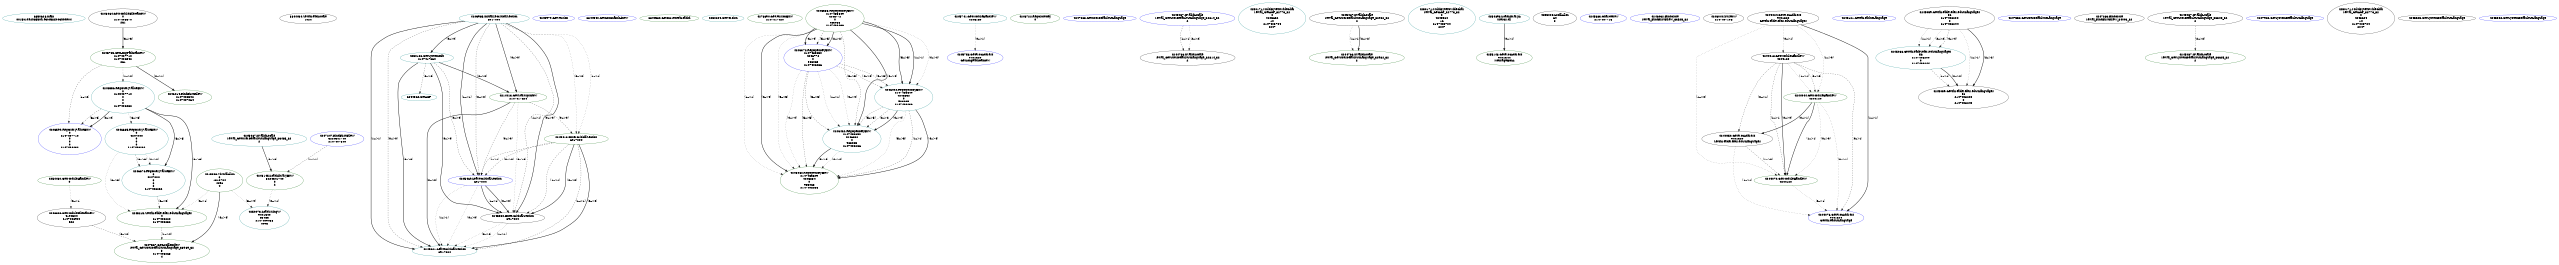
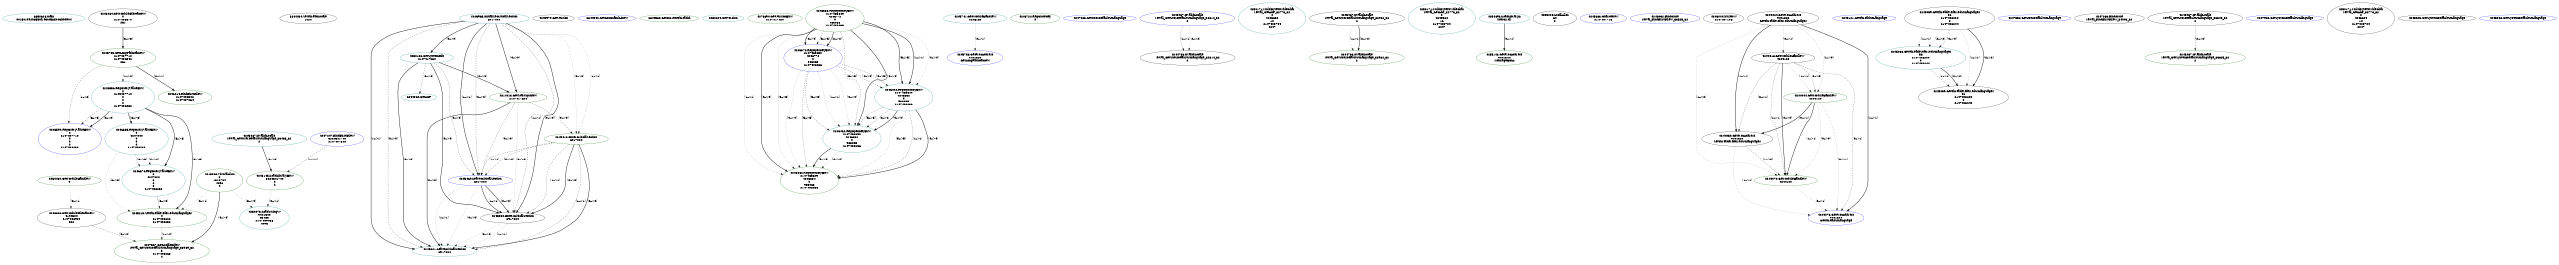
  digraph {
    node [color=darkgreen]
    edge [style=bold]
    n1 [color=teal label="6850628.main\n0015c1d92b6550f1e3c4582b03bbde04"]
    n2 [label="4254480.GetModuleHandleW\n0"]
    n3 [color=black label="4243306.GetModuleFileNameW\n4194304\n2147408904\n522"]
    n4 [label="4247567.GetLocaleInfoW\nretval_GetUserDefaultUILanguage_33969_32\n3\n2147408268\n4"]
    n5 [color=black label="6844434.SetThreadLocale\n1024"]
    n6 [color=teal label="4243965.InitializeCriticalSection\n6917004"]
    n7 [color=teal label="4250188.GetSystemInfo\n2147417660"]
    n8 [label="4214413.GetStartupInfoW\n2147417624"]
    n9 [label="4245418.EnterCriticalSection\n6917004"]
    n10 [color=blue label="4245469.LeaveCriticalSection\n6917004"]
    n11 [color=black label="4245580.EnterCriticalSection\n6917004"]
    n12 [color=teal label="4245621.LeaveCriticalSection\n6917004"]
    n13 [color=teal label="6844560.GetACP\n"]
-   n14 [color=blue label="4243979.GetVersion\n"]
+   n14 [color=black label="4243979.GetVersion\n"]
    n15 [color=blue label="6844540.GetCommandLineW\n"]
    n16 [label="6844580.GetCurrentThreadId\n"]
    n17 [color=teal label="4250204.GetVersion\n"]
    n18 [label="4276690.GetVersionExW\n2147417420"]
    n19 [color=black label="4248064.GetModuleFileNameW\n0\n2147408370\n261"]
    n20 [label="4245785.GetLongPathNameW\n2147407710\n2147406542\n261"]
    n21 [color=teal label="4246556.RegQueryValueExW\n0\n2140407710\n0\n0\n0\n2147408232"]
    n22 [color=blue label="4246599.RegQueryValueExW\n0\n2147407710\n0\n0\n0\n2147408232"]
    n23 [label="4246014.FindFirstFileW\n2147406542\n2147407064"]
    n24 [label="4215383.VirtualAlloc\n0\n1310704\n4096\n4"]
    n25 [label="4245215.SetThreadPreferredUILanguages\n4\n2147408220\n2147408232"]
    n26 [color=teal label="4250073.LoadStringW\n9441340\n65485\n2147409468\n4096"]
    n27 [label="4246338.RegOpenKeyExW\n2147483649\n4246772\n0\n983065\n2147408236"]
    n28 [color=blue label="4246372.RegOpenKeyExW\n2147483650\n4246772\n0\n983065\n2147408236"]
    n29 [color=teal label="4246402.RegOpenKeyExW\n2147483649\n4246832\n0\n983065\n2147408236"]
    n30 [color=teal label="4246432.RegOpenKeyExW\n2147483650\n4246832\n0\n983065\n2147408236"]
    n31 [label="4246462.RegOpenKeyExW\n2147483649\n4246884\n0\n983065\n2147408236"]
    n32 [color=teal label="4245741.GetModuleHandleW\n4246160"]
    n33 [color=blue label="4245758.GetProcAddress\n9441320\nGetLongPathNameW"]
    n34 [color=teal label="4246635.RegQueryValueExW\n0\n4247000\n0\n0\n0\n2147408232"]
    n35 [color=teal label="4246676.RegQueryValueExW\n0\n4247000\n0\n0\n0\n2147408232"]
    n36 [label="4246722.RegCloseKey\n0"]
    n37 [color=blue label="4247883.GetUserDefaultUILanguage\n"]
    n38 [color=blue label="4245487.IsValidLocale\nretval_GetUserDefaultUILanguage_32814_32\n2"]
    n39 [color=black label="4244766.IsValidLocale\nretval_GetUserDefaultUILanguage_32814_32\n2"]
    n40 [color=teal label="4250171.MultiByteToWideChar\nretval_GetACP_32773_32\n0\n4243632\n10\n2147403704\n2047"]
    n41 [color=black label="4245487.IsValidLocale\nretval_GetUserDefaultUILanguage_32982_32\n2"]
    n42 [label="4244766.IsValidLocale\nretval_GetUserDefaultUILanguage_32982_32\n2"]
    n43 [color=teal label="4250171.MultiByteToWideChar\nretval_GetACP_32773_32\n0\n4243560\n16\n2147403704\n2047"]
    n44 [color=teal label="4254893.LoadLibraryA\nuser32.dll"]
    n45 [label="4255148.GetProcAddress\n9441344\nMessageBoxA"]
    n46 [color=black label="4255003.LocalAlloc\n64\n8"]
    n47 [color=blue label="4245683.CharNextW\n2147407716"]
    n48 [color=blue label="4246032.FindClose\nretval_FindFirstFileW_33525_32"]
    n49 [color=black label="4246044.lstrlenW\n2147407108"]
    n50 [color=black label="4244018.GetModuleHandleW\n4244120"]
    n51 [label="4244044.GetModuleHandleW\n4244120"]
    n52 [color=black label="4244050.GetProcAddress\n9441320\nSetThreadPreferredUILanguages"]
    n53 [label="4244070.GetModuleHandleW\n4244120"]
    n54 [color=blue label="4244076.GetProcAddress\n9441320\nGetThreadUILanguage"]
    n55 [color=black label="4244024.GetProcAddress\n9441320\nGetThreadPreferredUILanguages"]
    n56 [color=teal label="4245487.IsValidLocale\nretval_GetUserDefaultUILanguage_33465_32\n2"]
    n57 [label="4248145.LoadLibraryExW\n3224341740\n0\n2"]
    n58 [color=blue label="4245121.GetThreadUILanguage\n"]
    n59 [color=black label="4245059.GetThreadPreferredUILanguages\n56\n2147408200\n0\n2147408244"]
    n60 [color=teal label="4245088.GetThreadPreferredUILanguages\n56\n2147408200\n0\n2147408244"]
    n61 [color=black label="4245059.GetThreadPreferredUILanguages\n56\n2147408200\n0\n2147408240"]
    n62 [color=blue label="4247558.GetUserDefaultUILanguage\n"]
    n63 [color=blue label="4247247.FindFirstFileW\n3224341740\n2147407640"]
    n64 [color=black label="4247263.FindClose\nretval_FindFirstFileW_34003_32"]
    n65 [color=black label="4245487.IsValidLocale\nretval_GetUserDefaultUILanguage_33303_32\n2"]
    n66 [label="4245487.IsValidLocale\nretval_GetSystemDefaultUILanguage_33625_32\n2"]
    n67 [color=blue label="4247923.GetSystemDefaultUILanguage\n"]
    n68 [color=black label="4250171.MultiByteToWideChar\nretval_GetACP_32773_32\n0\n4243604\n10\n2147403704\n2047"]
    n69 [color=black label="4245525.GetSystemDefaultUILanguage\n"]
    n70 [color=blue label="4245552.GetSystemDefaultUILanguage\n"]
    n2 -> n3 [label="(0-->1)" style=dotted]
    n3 -> n4 [label="(0-->2)" style=dashed]
    n6 -> n7 [label="(0-->0)"]
    n6 -> n8 [label="(0-->0)"]
    n6 -> n9 [label="(1-->1)" style=dotted]
    n6 -> n9 [label="(0-->0)" style=dotted]
    n6 -> n10 [label="(1-->1)"]
    n6 -> n10 [label="(0-->0)" style=dashed]
    n6 -> n11 [label="(1-->1)" style=dashed]
    n6 -> n11 [label="(0-->0)"]
    n6 -> n12 [label="(1-->1)"]
    n6 -> n12 [label="(0-->0)" style=dashed]
    n7 -> n8 [label="(0-->0)"]
    n7 -> n10 [label="(0-->0)" style=dashed]
    n7 -> n11 [label="(0-->0)"]
    n7 -> n12 [label="(0-->0)"]
    n7 -> n13 [label="(0-->0)" style=dashed]
    n8 -> n9 [label="(0-->0)" style=dashed]
    n8 -> n10 [label="(0-->0)" style=dashed]
    n8 -> n11 [label="(0-->0)" style=dotted]
    n8 -> n12 [label="(0-->0)"]
    n9 -> n10 [label="(1-->1)" style=dashed]
    n9 -> n10 [label="(0-->0)" style=dashed]
    n9 -> n11 [label="(1-->1)" style=dashed]
    n9 -> n11 [label="(0-->0)"]
    n9 -> n12 [label="(1-->1)" style=dashed]
    n9 -> n12 [label="(0-->0)"]
    n10 -> n11 [label="(1-->1)"]
    n10 -> n11 [label="(0-->0)"]
    n10 -> n12 [label="(1-->1)" style=dotted]
    n10 -> n12 [label="(0-->0)" style=dotted]
    n11 -> n12 [label="(1-->1)" style=dotted]
    n11 -> n12 [label="(0-->0)" style=dotted]
    n19 -> n20 [label="(3-->3)"]
    n20 -> n21 [label="(1-->2)" style=dotted]
    n20 -> n22 [label="(1-->2)" style=dashed]
    n20 -> n23 [label="(2-->1)"]
    n21 -> n22 [label="(2-->2)"]
    n21 -> n22 [label="(6-->6)" style=dashed]
    n21 -> n25 [label="(6-->3)"]
-   n21 -> n34 [label="(6-->6)" style=dotted]
+   n21 -> n34 [label="(6-->6)"]
    n21 -> n35 [label="(6-->6)"]
    n24 -> n4 [label="(4-->4)"]
    n24 -> n25 [label="(4-->1)" style=dotted]
    n24 -> n26 [label="(3-->4)" style=dotted]
    n25 -> n4 [label="(1-->4)" style=dashed]
    n27 -> n28 [label="(2-->2)"]
    n27 -> n28 [label="(4-->4)"]
    n27 -> n28 [label="(5-->5)" style=dashed]
    n27 -> n29 [label="(1-->1)"]
    n27 -> n29 [label="(4-->4)" style=dotted]
    n27 -> n29 [label="(5-->5)"]
    n27 -> n30 [label="(4-->4)"]
    n27 -> n30 [label="(5-->5)" style=dashed]
    n27 -> n31 [label="(1-->1)" style=dotted]
    n27 -> n31 [label="(4-->4)"]
    n27 -> n31 [label="(5-->5)" style=dotted]
    n28 -> n29 [label="(4-->4)" style=dashed]
    n28 -> n29 [label="(5-->5)" style=dashed]
    n28 -> n30 [label="(1-->1)" style=dotted]
    n28 -> n30 [label="(4-->4)" style=dotted]
    n28 -> n30 [label="(5-->5)" style=dashed]
    n28 -> n31 [label="(4-->4)" style=dotted]
    n28 -> n31 [label="(5-->5)" style=dashed]
    n29 -> n30 [label="(2-->2)" style=dashed]
    n29 -> n30 [label="(4-->4)"]
    n29 -> n30 [label="(5-->5)" style=dashed]
    n29 -> n31 [label="(1-->1)" style=dashed]
    n29 -> n31 [label="(4-->4)"]
    n29 -> n31 [label="(5-->5)" style=dotted]
    n30 -> n31 [label="(4-->4)" style=dotted]
    n30 -> n31 [label="(5-->5)"]
    n32 -> n33 [label="(0-->1)" style=dotted]
    n34 -> n25 [label="(6-->3)" style=dotted]
    n34 -> n35 [label="(2-->2)" style=dotted]
    n34 -> n35 [label="(6-->6)" style=dashed]
    n35 -> n25 [label="(6-->3)" style=dashed]
    n38 -> n39 [label="(1-->1)" style=dashed]
    n38 -> n39 [label="(2-->2)" style=dotted]
    n41 -> n42 [label="(1-->1)" style=dotted]
    n41 -> n42 [label="(2-->2)"]
    n44 -> n45 [label="(0-->1)"]
    n50 -> n51 [label="(1-->1)" style=dotted]
    n50 -> n51 [label="(0-->0)" style=dashed]
    n50 -> n52 [label="(0-->1)" style=dashed]
    n50 -> n53 [label="(1-->1)" style=dashed]
    n50 -> n53 [label="(0-->0)"]
    n50 -> n54 [label="(0-->1)" style=dashed]
    n51 -> n52 [label="(0-->1)"]
    n51 -> n53 [label="(1-->1)"]
    n51 -> n53 [label="(0-->0)" style=dotted]
    n51 -> n54 [label="(0-->1)" style=dotted]
    n52 -> n53 [label="(1-->0)" style=dashed]
    n52 -> n54 [label="(1-->1)" style=dotted]
    n53 -> n54 [label="(0-->1)" style=dotted]
    n55 -> n50 [label="(0-->1)" style=dotted]
    n55 -> n51 [label="(1-->0)" style=dotted]
+   n55 -> n52 [label="(1-->1)"]
    n55 -> n53 [label="(1-->0)" style=dotted]
    n55 -> n54 [label="(1-->1)"]
    n56 -> n57 [label="(2-->3)"]
    n57 -> n26 [label="(0-->1)" style=dotted]
    n59 -> n60 [label="(1-->1)" style=dotted]
    n59 -> n60 [label="(2-->2)" style=dotted]
    n59 -> n60 [label="(4-->4)" style=dashed]
    n59 -> n61 [label="(1-->1)" style=dotted]
    n59 -> n61 [label="(2-->2)"]
    n60 -> n61 [label="(1-->1)" style=dashed]
    n60 -> n61 [label="(2-->2)"]
    n63 -> n57 [label="(1-->1)" style=dashed]
    n65 -> n66 [label="(2-->2)" style=dashed]
  }
